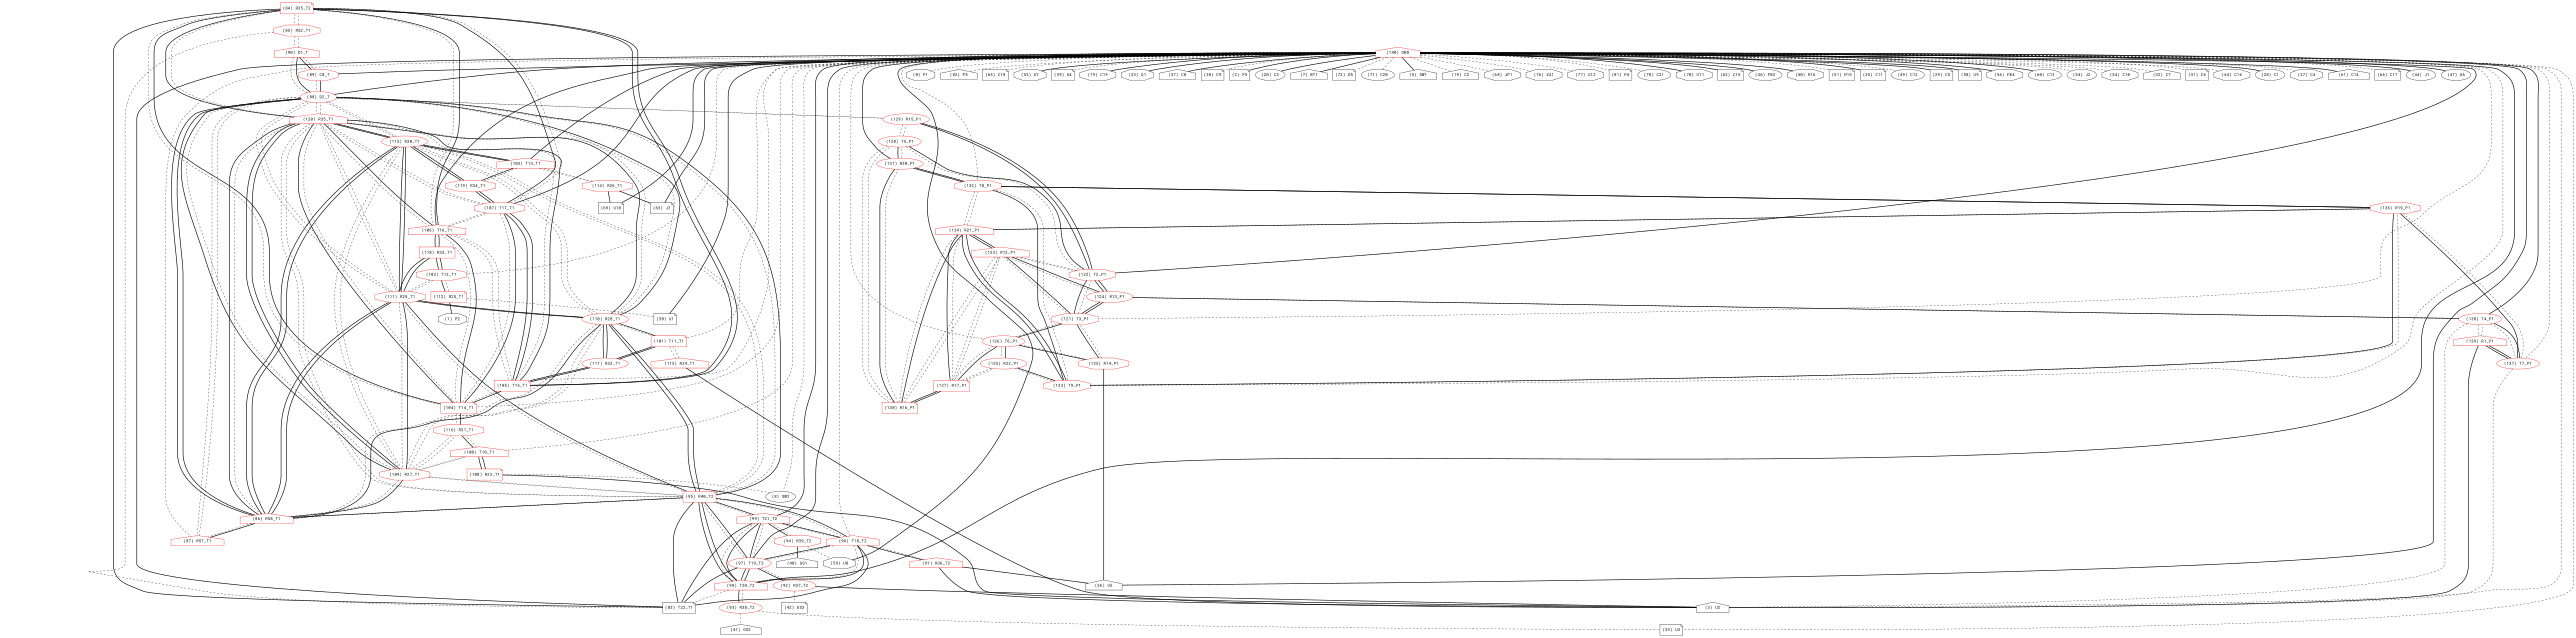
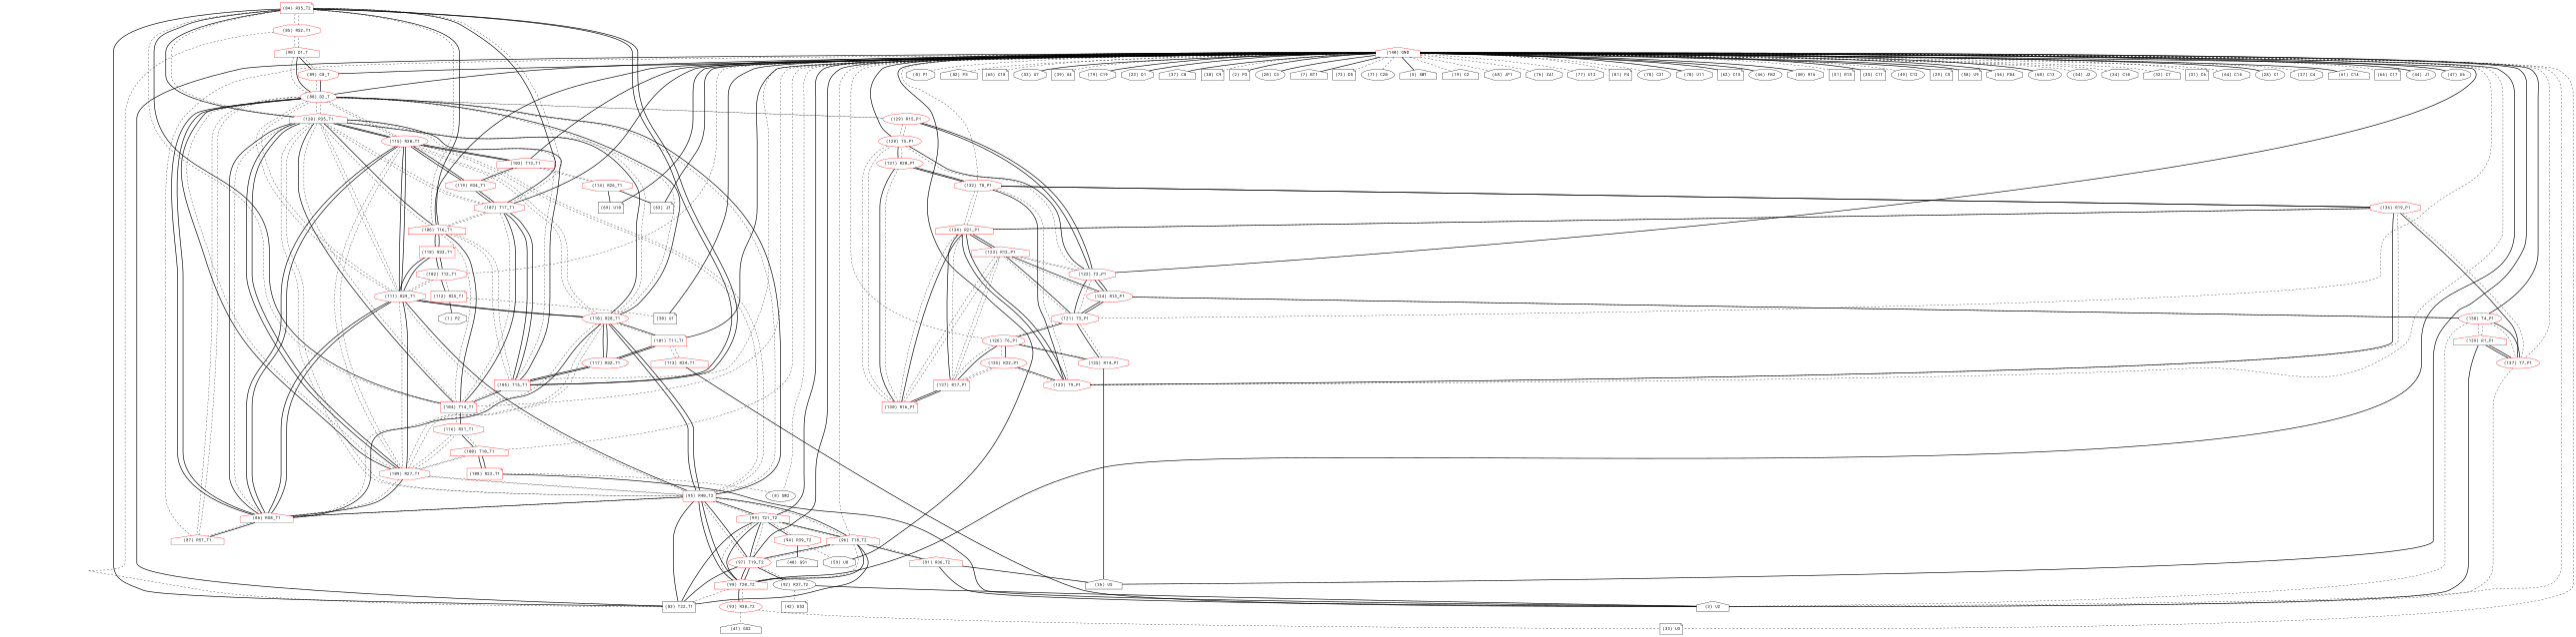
  graph {
    fontname="Roboto Mono"
    node [color=red fontname="Roboto Mono" shape=octagon]
    edge [fontname="Roboto Mono" style=bold]
    n1 [label="(84) R35_T2" shape=note]
    n2 [label="(85) R52_T1"]
    n3 [label="(83) T22_T1" shape=note color=""]
    n4 [label="(104) T14_T1" shape=note]
    n5 [label="(105) T15_T1" shape=note]
    n6 [label="(107) T17_T1"]
    n7 [label="(106) T16_T1" shape=house]
    n8 [label="(120) R35_T1" shape=house]
    n9 [label="(90) D1_T" shape=house]
    n10 [label="(116) R31_T1"]
    n11 [label="(117) R32_T1" shape=ellipse]
    n12 [label="(119) R34_T1"]
    n13 [label="(118) R33_T1" shape=note]
    n14 [label="(86) R58_T1" shape=house]
    n15 [label="(88) D2_T" shape=ellipse]
    n16 [label="(95) R40_T2" shape=note]
    n17 [label="(109) R27_T1"]
    n18 [label="(110) R28_T1" shape=ellipse]
    n19 [label="(111) R29_T1"]
    n20 [label="(115) R30_T1" shape=ellipse]
    n21 [label="(89) C8_T"]
    n22 [label="(100) T10_T1" shape=house]
    n23 [label="(101) T11_T1" shape=note]
    n24 [label="(103) T13_T1" shape=house]
    n25 [label="(102) T12_T1"]
    n26 [label="(87) R57_T1" shape=house]
    n27 [label="(129) R15_P1" shape=ellipse]
    n28 [label="(96) T18_T2" shape=house]
    n29 [label="(97) T19_T2" shape=ellipse]
    n30 [label="(98) T20_T2" shape=house]
    n31 [label="(99) T21_T2" shape=house]
    n32 [label="(122) T2_P1"]
    n33 [label="(128) T5_P1" shape=ellipse]
    n34 [label="(91) R36_T2" shape=house]
-   n35 [label="(92) R37_T2" shape=ellipse]
+   n35 [color=black label="(92) R37_T2" shape=ellipse]
    n36 [label="(93) R38_T2" shape=ellipse]
    n37 [label="(94) R39_T2"]
    n38 [label="(108) R23_T1" shape=note]
    n39 [label="(113) R24_T1" shape=house]
    n40 [label="(112) R25_T1" shape=note]
    n41 [label="(114) R26_T1"]
    n42 [label="(121) T3_P1"]
    n43 [label="(124) R13_P1" shape=ellipse]
    n44 [label="(123) R12_P1" shape=house]
    n45 [label="(130) R16_P1" shape=note]
    n46 [label="(131) R20_P1" shape=ellipse]
    n47 [label="(36) U5" shape=house color=""]
    n48 [label="(3) U2" shape=house color=""]
    n49 [label="(42) GS3" shape=note color=""]
    n50 [label="(33) U3" shape=note color=""]
    n51 [label="(41) GS2" shape=house color=""]
    n52 [label="(59) U8" color=""]
    n53 [label="(40) GS1" shape=house color=""]
    n54 [label="(8) SW2" shape=ellipse color=""]
    n55 [label="(30) U1" shape=note color=""]
    n56 [label="(1) P2" color=""]
    n57 [label="(69) U10" shape=note color=""]
    n58 [label="(63) J3" shape=note color=""]
    n59 [label="(125) R14_P1"]
    n60 [label="(126) T6_P1" shape=ellipse]
    n61 [label="(127) R17_P1" shape=note]
    n62 [label="(135) R22_P1" shape=ellipse]
    n63 [label="(138) T4_P1" shape=ellipse]
    n64 [label="(134) R21_P1" shape=house]
    n65 [label="(133) T9_P1"]
    n66 [label="(137) T7_P1" shape=ellipse]
    n67 [label="(139) R1_P1" shape=house]
    n68 [label="(132) T8_P1"]
    n69 [label="(136) R19_P1"]
    n70 [label="(140) GND" shape=house]
    n71 [label="(0) P1" color=""]
    n72 [label="(82) P5" shape=house color=""]
    n73 [label="(65) C18" shape=note color=""]
    n74 [label="(53) U7" color=""]
    n75 [label="(39) U4" shape=note color=""]
    n76 [label="(79) C19" color=""]
    n77 [label="(23) Q1" color=""]
    n78 [label="(37) C8" shape=house color=""]
    n79 [label="(38) C9" shape=note color=""]
    n80 [label="(2) P3" shape=note color=""]
    n81 [label="(20) C3" shape=ellipse color=""]
    n82 [label="(7) BT1" shape=house color=""]
    n83 [label="(72) D5" shape=note color=""]
    n84 [label="(71) C20" shape=ellipse color=""]
    n85 [label="(5) SW1" shape=house color=""]
    n86 [label="(19) C2" shape=house color=""]
    n87 [label="(68) JP1" color=""]
    n88 [label="(76) ZA1" color=""]
    n89 [label="(77) U12" color=""]
    n90 [label="(81) P4" shape=note color=""]
    n91 [label="(78) C21" shape=ellipse color=""]
    n92 [label="(70) U11" color=""]
    n93 [label="(62) C15" shape=note color=""]
    n94 [label="(46) FB2" shape=ellipse color=""]
    n95 [label="(50) R16" color=""]
    n96 [label="(51) R15" shape=note color=""]
    n97 [label="(35) C11" shape=note color=""]
    n98 [label="(49) C12" shape=ellipse color=""]
    n99 [label="(29) C5" shape=note color=""]
    n100 [label="(58) U9" shape=note color=""]
    n101 [label="(56) FB4" color=""]
    n102 [label="(60) C13" shape=ellipse color=""]
    n103 [label="(54) J2" shape=ellipse color=""]
    n104 [label="(34) C10" color=""]
    n105 [label="(32) C7" shape=house color=""]
    n106 [label="(31) C6" shape=note color=""]
    n107 [label="(64) C16" color=""]
    n108 [label="(28) C1" shape=ellipse color=""]
    n109 [label="(27) C4" color=""]
    n110 [label="(61) C14" shape=house color=""]
    n111 [label="(66) C17" shape=note color=""]
    n112 [label="(44) J1" shape=ellipse color=""]
    n113 [label="(47) U6" shape=ellipse color=""]
    n1 -- n2 [style=dashed]
    n1 -- n3
    n1 -- n4 [style=dashed]
    n1 -- n5
    n1 -- n6
    n1 -- n7 [style=dashed]
    n1 -- n8
    n2 -- n1 [style=dashed]
    n2 -- n3 [style=dashed]
    n2 -- n9 [style=dashed]
    n4 -- n1
    n4 -- n5
    n4 -- n6
    n4 -- n7
    n4 -- n8 [style=dashed]
    n4 -- n10 [style=dashed]
    n5 -- n1
    n5 -- n4 [style=dashed]
    n5 -- n6
    n5 -- n7 [style=dashed]
    n5 -- n8
    n5 -- n11
    n6 -- n1 [style=dashed]
    n6 -- n4 [style=dashed]
    n6 -- n5
    n6 -- n7 [style=dashed]
    n6 -- n8 [style=dashed]
    n6 -- n12
    n7 -- n1
    n7 -- n4 [style=dashed]
    n7 -- n5 [style=dashed]
    n7 -- n6 [style=dashed]
    n7 -- n8
    n7 -- n13
    n8 -- n1 [style=dashed]
    n8 -- n4
    n8 -- n5 [style=dashed]
    n8 -- n6 [style=dashed]
    n8 -- n7 [style=dashed]
    n8 -- n14
    n8 -- n15 [style=dashed]
    n8 -- n16 [style=dashed]
    n8 -- n17
    n8 -- n18
    n8 -- n19 [style=dashed]
    n8 -- n20
    n9 -- n2 [style=dashed]
    n9 -- n15 [style=dashed]
    n9 -- n21
    n10 -- n4
    n10 -- n17 [style=dashed]
    n10 -- n22
    n11 -- n5
    n11 -- n18
    n11 -- n23
    n12 -- n6
    n12 -- n20
    n12 -- n24 [style=dashed]
    n13 -- n7
    n13 -- n19
    n13 -- n25
    n14 -- n8 [style=dashed]
    n14 -- n15
    n14 -- n16 [style=dashed]
    n14 -- n17
    n14 -- n18
    n14 -- n19
    n14 -- n20
    n14 -- n26 [style=dashed]
    n15 -- n8 [style=dashed]
    n15 -- n9
    n15 -- n14
    n15 -- n16 [style=dashed]
    n15 -- n17
    n15 -- n18 [style=dashed]
    n15 -- n19 [style=dashed]
    n15 -- n20 [style=dashed]
    n15 -- n21
    n15 -- n26 [style=dashed]
    n15 -- n27 [style=dashed]
    n16 -- n3
    n16 -- n8 [style=dashed]
    n16 -- n14
    n16 -- n15
    n16 -- n17 [style=dashed]
    n16 -- n18
    n16 -- n19
    n16 -- n20 [style=dashed]
    n16 -- n28 [style=dashed]
    n16 -- n29 [style=dashed]
    n16 -- n30
    n16 -- n31 [style=dashed]
    n17 -- n8
    n17 -- n10 [style=dashed]
    n17 -- n14 [style=dashed]
    n17 -- n15 [style=dashed]
    n17 -- n16 [style=dashed]
    n17 -- n18 [style=dashed]
    n17 -- n19
    n17 -- n20 [style=dashed]
    n17 -- n22 [style=dashed]
    n18 -- n8 [style=dashed]
    n18 -- n11
    n18 -- n14 [style=dashed]
    n18 -- n15
    n18 -- n16
    n18 -- n17 [style=dashed]
    n18 -- n19
    n18 -- n20 [style=dashed]
    n18 -- n23 [style=dashed]
    n19 -- n8 [style=dashed]
    n19 -- n13
    n19 -- n14
    n19 -- n15 [style=dashed]
    n19 -- n16 [style=dashed]
    n19 -- n17 [style=dashed]
    n19 -- n18
    n19 -- n20
    n19 -- n25 [style=dashed]
    n20 -- n8
    n20 -- n12
    n20 -- n14
    n20 -- n15 [style=dashed]
    n20 -- n16 [style=dashed]
    n20 -- n17 [style=dashed]
    n20 -- n18 [style=dashed]
    n20 -- n19
    n20 -- n24
    n21 -- n9 [style=dashed]
    n21 -- n15 [style=dashed]
    n22 -- n10 [style=dashed]
    n22 -- n17 [style=dashed]
    n22 -- n38
    n23 -- n11
    n23 -- n18
    n23 -- n39 [style=dashed]
    n24 -- n12
    n24 -- n20
    n24 -- n41 [style=dashed]
    n25 -- n13
    n25 -- n19 [style=dashed]
    n25 -- n40
    n26 -- n14
    n26 -- n15 [style=dashed]
    n27 -- n15 [style=dashed]
    n27 -- n32
    n27 -- n33 [style=dashed]
    n28 -- n3
    n28 -- n16
    n28 -- n29
    n28 -- n30 [style=dashed]
    n28 -- n31
    n28 -- n34
    n29 -- n3
    n29 -- n16
    n29 -- n28 [style=dashed]
    n29 -- n30
    n29 -- n31 [style=dashed]
    n29 -- n35
    n30 -- n3 [style=dashed]
    n30 -- n16
    n30 -- n28
    n30 -- n29
    n30 -- n31
    n30 -- n36
    n31 -- n3
    n31 -- n16
    n31 -- n28 [style=dashed]
    n31 -- n29
    n31 -- n30 [style=dashed]
    n31 -- n37
    n32 -- n27
    n32 -- n33
    n32 -- n42
    n32 -- n43
    n32 -- n44 [style=dashed]
    n33 -- n27 [style=dashed]
    n33 -- n32 [style=dashed]
    n33 -- n45 [style=dashed]
    n33 -- n46
    n34 -- n28 [style=dashed]
    n34 -- n47
    n34 -- n48
    n35 -- n29 [style=dashed]
    n35 -- n48
    n35 -- n49 [style=dashed]
    n36 -- n30 [style=dashed]
    n36 -- n50 [style=dashed]
    n36 -- n51 [style=dashed]
    n37 -- n31 [style=dashed]
    n37 -- n52 [style=dashed]
    n37 -- n53
    n38 -- n22
    n38 -- n48
    n38 -- n54 [style=dashed]
    n39 -- n23 [style=dashed]
    n39 -- n48
    n40 -- n25 [style=dashed]
    n40 -- n55 [style=dashed]
    n40 -- n56
    n41 -- n24 [style=dashed]
    n41 -- n57
    n41 -- n58
    n42 -- n32 [style=dashed]
    n42 -- n43
    n42 -- n44
    n42 -- n59
    n42 -- n60 [style=dashed]
    n43 -- n32
    n43 -- n42
    n43 -- n44
    n43 -- n63 [style=dashed]
    n44 -- n32 [style=dashed]
    n44 -- n42 [style=dashed]
    n44 -- n43 [style=dashed]
    n44 -- n45 [style=dashed]
    n44 -- n61 [style=dashed]
    n44 -- n64
    n45 -- n33 [style=dashed]
    n45 -- n44 [style=dashed]
    n45 -- n46 [style=dashed]
    n45 -- n61
    n45 -- n64
    n46 -- n33 [style=dashed]
    n46 -- n45
    n46 -- n68
    n59 -- n42 [style=dashed]
    n59 -- n47
    n59 -- n60 [style=dashed]
    n60 -- n42
    n60 -- n59
    n60 -- n61 [style=dashed]
    n60 -- n62 [style=dashed]
    n61 -- n44 [style=dashed]
    n61 -- n45
    n61 -- n60
    n61 -- n62 [style=dashed]
    n61 -- n64 [style=dashed]
    n62 -- n60
    n62 -- n61 [style=dashed]
    n62 -- n65 [style=dashed]
    n63 -- n43
    n63 -- n48 [style=dashed]
    n63 -- n66 [style=dashed]
    n63 -- n67 [style=dashed]
    n64 -- n44
    n64 -- n45 [style=dashed]
    n64 -- n61
    n64 -- n65
    n64 -- n68 [style=dashed]
    n64 -- n69
    n65 -- n62
    n65 -- n64
    n65 -- n68 [style=dashed]
    n65 -- n69 [style=dashed]
    n66 -- n48 [style=dashed]
    n66 -- n63
    n66 -- n67
    n66 -- n69 [style=dashed]
    n67 -- n48
    n67 -- n63 [style=dashed]
    n67 -- n66
    n68 -- n46
    n68 -- n64 [style=dashed]
    n68 -- n65
    n68 -- n69
    n69 -- n64 [style=dashed]
    n69 -- n65
    n69 -- n66
    n69 -- n68
    n70 -- n3
    n70 -- n4 [style=dashed]
    n70 -- n5 [style=dashed]
    n70 -- n6
    n70 -- n7
    n70 -- n15
    n70 -- n21
    n70 -- n22 [style=dashed]
-   n70 -- n23 [style=dashed]
+   n70 -- n23
    n70 -- n24
    n70 -- n25 [style=dashed]
    n70 -- n26 [style=dashed]
    n70 -- n28 [style=dashed]
    n70 -- n29
    n70 -- n30
    n70 -- n31
    n70 -- n32
-   n70 -- n46
+   n70 -- n33
    n70 -- n42 [style=dashed]
    n70 -- n47
    n70 -- n48 [style=dashed]
    n70 -- n50 [style=dashed]
    n70 -- n52
    n70 -- n54 [style=dashed]
    n70 -- n55
    n70 -- n57
    n70 -- n58
    n70 -- n60 [style=dashed]
    n70 -- n63
    n70 -- n65 [style=dashed]
    n70 -- n66 [style=dashed]
    n70 -- n68 [style=dashed]
    n70 -- n71 [style=dashed]
    n70 -- n72 [style=dashed]
    n70 -- n73 [style=dashed]
    n70 -- n74
    n70 -- n75 [style=dashed]
    n70 -- n76
    n70 -- n77
    n70 -- n78
    n70 -- n79 [style=dashed]
    n70 -- n80
    n70 -- n81
    n70 -- n82
    n70 -- n83 [style=dashed]
    n70 -- n84 [style=dashed]
    n70 -- n85
    n70 -- n86 [style=dashed]
    n70 -- n87 [style=dashed]
    n70 -- n88 [style=dashed]
    n70 -- n89 [style=dashed]
    n70 -- n90 [style=dashed]
    n70 -- n91 [style=dashed]
    n70 -- n92
    n70 -- n93
    n70 -- n94
    n70 -- n95
    n70 -- n96 [style=dashed]
    n70 -- n97
    n70 -- n98 [style=dashed]
    n70 -- n99
    n70 -- n100
    n70 -- n101
    n70 -- n102
    n70 -- n103 [style=dashed]
    n70 -- n104 [style=dashed]
    n70 -- n105 [style=dashed]
    n70 -- n106 [style=dashed]
    n70 -- n107 [style=dashed]
    n70 -- n108
    n70 -- n109 [style=dashed]
    n70 -- n110
    n70 -- n111 [style=dashed]
    n70 -- n112
    n70 -- n113
  }
